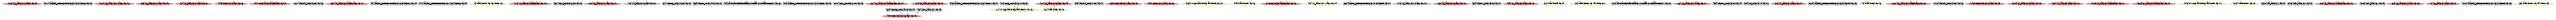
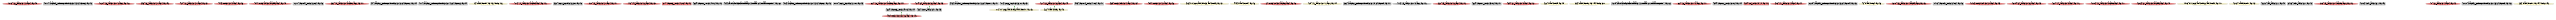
  digraph {
    node [fillcolor=lightcoral shape=ellipse style=filled]
    edge [color=forestgreen fontcolor=forestgreen style=dotted]
    n1 [label="[112/113]  %56 = load i32, i32* %j70, align 4, !dbg !1490"]
    n2 [fillcolor=grey label="[110/111]  %arrayidx84 = getelementptr inbounds i32, i32* %45, i64 %idxprom83, !dbg !1475" shape=rectangle]
    n3 [label="[106/107]  %53 = load i32**, i32*** %c, align 8, !dbg !1488"]
    n4 [label="[54/55]  %58 = load i32, i32* %j70, align 4, !dbg !1493"]
    n5 [label="[46/47]  %51 = load i32, i32* %j70, align 4, !dbg !1481"]
    n6 [label="[44/45]  store i32 0, i32* %k, align 4, !dbg !1465"]
    n7 [label="[40/41]  store i32 %add, i32* %arrayidx95, align 4, !dbg !1491"]
    n8 [fillcolor=grey label="[116/117]  %idxprom94 = zext i32 %56 to i64, !dbg !1488" shape=rectangle]
    n9 [label="[32/33]  %40 = load i32*, i32** %arrayidx78, align 8, !dbg !1471"]
    n10 [fillcolor=grey label="[8/9]  %arrayidx88 = getelementptr inbounds i32, i32* %50, i64 %idxprom87, !dbg !1479" shape=rectangle]
    n11 [fillcolor=grey label="[10/11]  %arrayidx86 = getelementptr inbounds i32*, i32** %48, i64 %idxprom85, !dbg !1479" shape=rectangle]
    n12 [fillcolor=lemonchiffon label="[2/3]  br label %for.cond74, !dbg !1485, !llvm.loop !1486"]
    n13 [label="[12/13]  %47 = load i32, i32* %arrayidx84, align 4, !dbg !1475"]
    n14 [fillcolor=grey label="[56/57]  %cmp72 = icmp ult i32 %36, 3000, !dbg !1460" shape=rectangle]
    n15 [label="[20/21]  %46 = load i32, i32* %j70, align 4, !dbg !1477"]
-   n16 [fillcolor=grey label="[14/15]  %49 = load i32, i32* %i66, align 4, !dbg !1480"]
-   n17 [fillcolor=grey label="[16/17]  %idxprom83 = zext i32 %46 to i64, !dbg !1475" shape=rectangle]
+   n16 [label="[14/15]  %49 = load i32, i32* %i66, align 4, !dbg !1480"]
+   n17 [label="[16/17]  %idxprom83 = zext i32 %46 to i64, !dbg !1475" shape=rectangle]
    n18 [fillcolor=grey label="[58/59]  %idxprom81 = zext i32 %44 to i64, !dbg !1475" shape=rectangle]
    n19 [fillcolor=grey label="[42/43]  call void @llvm.dbg.declare(metadata i32* %k, metadata !1619, metadata !DIExpression()), !dbg !1622" shape=rectangle]
    n20 [fillcolor=grey label="[24/25]  %arrayidx82 = getelementptr inbounds i32*, i32** %43, i64 %idxprom81, !dbg !1475" shape=rectangle]
    n21 [fillcolor=grey label="[100/101]  %cmp75 = icmp ult i32 %37, 1000, !dbg !1469" shape=rectangle]
    n22 [label="[80/81]  %50 = load i32*, i32** %arrayidx86, align 8, !dbg !1479"]
    n23 [fillcolor=grey label="[88/89]  %idxprom85 = zext i32 %49 to i64, !dbg !1479" shape=rectangle]
    n24 [fillcolor=grey label="[48/51]  %inc100 = add i32 %59, 1, !dbg !1498" shape=rectangle]
    n25 [label="[49/50]  store i32 %inc100, i32* %i66, align 4, !dbg !1498"]
    n26 [fillcolor=grey label="[34/35]  %arrayidx78 = getelementptr inbounds i32*, i32** %38, i64 %idxprom77, !dbg !1471" shape=rectangle]
    n27 [fillcolor=lemonchiffon label="[71/72]  br i1 %cmp68, label %for.body69, label %for.end101, !dbg !1452"]
    n28 [fillcolor=lemonchiffon label="[66/67]  br label %for.inc96, !dbg !1492"]
    n29 [fillcolor=grey label="[92/93]  %idxprom79 = zext i32 %41 to i64, !dbg !1471" shape=rectangle]
    n30 [label="[38/39]  store i32 %inc90, i32* %k, align 4, !dbg !1484"]
    n31 [label="[90/91]  store i32 0, i32* %j70, align 4, !dbg !1456"]
    n32 [fillcolor=lemonchiffon label="[52/53]  br i1 %cmp72, label %for.body73, label %for.end98, !dbg !1461"]
    n33 [fillcolor=lemonchiffon label="[94/95]  br label %for.cond74, !dbg !1466"]
    n34 [label="[6/7]  store i32 %mul, i32* %arrayidx88, align 4, !dbg !1482"]
    n35 [fillcolor=lemonchiffon label="[18/19]  %48 = load i32**, i32*** %c, align 8, !dbg !1479"]
    n36 [fillcolor=grey label="[82/83]  %arrayidx80 = getelementptr inbounds i32, i32* %40, i64 %idxprom79, !dbg !1471" shape=rectangle]
    n37 [fillcolor=grey label="[74/75]  %43 = load i32**, i32*** %b, align 8, !dbg !1475"]
    n38 [label="[36/37]  %39 = load i32, i32* %i66, align 4, !dbg !1473"]
    n39 [fillcolor=grey label="[68/69]  %idxprom77 = zext i32 %39 to i64, !dbg !1471" shape=rectangle]
    n40 [label="[96/97]  %37 = load i32, i32* %k, align 4, !dbg !1467"]
    n41 [fillcolor=lemonchiffon label="[86/87]  br label %for.inc99, !dbg !1497"]
    n42 [label="[76/77]  %35 = load i32, i32* %i66, align 4, !dbg !1449"]
    n43 [fillcolor=grey label="[70/73]  %cmp68 = icmp ult i32 %35, 100, !dbg !1451" shape=rectangle]
    n44 [fillcolor=lemonchiffon label="[84/85]  br label %for.cond67, !dbg !1499, !llvm.loop !1500"]
    n45 [fillcolor=grey label="[118/119]  call void @llvm.dbg.declare(metadata i32* %j70, metadata !1610, metadata !DIExpression()), !dbg !1613" shape=rectangle]
    n46 [label="[60/61]  %38 = load i32**, i32*** %a, align 8, !dbg !1471"]
    n47 [fillcolor=grey label="[98/99]  %idxprom87 = zext i32 %51 to i64, !dbg !1479" shape=rectangle]
-   n48 [fillcolor=grey label="[28/29]  %mul = mul i32 %42, %47, !dbg !1478" shape=rectangle]
+   n48 [label="[28/29]  %mul = mul i32 %42, %47, !dbg !1478" shape=rectangle]
    n49 [label="[30/31]  %41 = load i32, i32* %k, align 4, !dbg !1474"]
    n50 [fillcolor=grey label="[128/129]  %arrayidx95 = getelementptr inbounds i32, i32* %55, i64 %idxprom94, !dbg !1488" shape=rectangle]
    n51 [fillcolor=lemonchiffon label="[4/5]  br label %for.inc89, !dbg !1483"]
    n52 [label="[126/127]  %55 = load i32*, i32** %arrayidx93, align 8, !dbg !1488"]
    n53 [fillcolor=grey label="[114/115]  %idxprom92 = zext i32 %54 to i64, !dbg !1488" shape=rectangle]
    n54 [label="[124/125]  store i32 %inc97, i32* %j70, align 4, !dbg !1493"]
    n55 [label="[108/109]  %54 = load i32, i32* %i66, align 4, !dbg !1489"]
    n56 [label="[26/27]  %44 = load i32, i32* %k, align 4, !dbg !1476"]
    n57 [label="[102/103]  %42 = load i32, i32* %arrayidx80, align 4, !dbg !1471"]
    n58 [label="[132/133]  %57 = load i32, i32* %arrayidx95, align 4, !dbg !1491"]
    n59 [fillcolor=lemonchiffon label="[104/105]  br i1 %cmp75, label %for.body76, label %for.end91, !dbg !1470"]
    n60 [fillcolor=lemonchiffon label="[130/131]  br label %for.cond71, !dbg !1457"]
    n61 [fillcolor=grey label="[136/137]  %add = add i32 %57, 1, !dbg !1491" shape=rectangle]
    n62 [fillcolor=grey label="[134/135]  %inc90 = add i32 %52, 1, !dbg !1484" shape=rectangle]
    n63 [label="[22/23]  %45 = load i32*, i32** %arrayidx82, align 8, !dbg !1475"]
    n64 [fillcolor=grey label="[122/123]  %inc97 = add i32 %58, 1, !dbg !1493" shape=rectangle]
-   n65 [label="[62/63]  %36 = load i32, i32* %j70, align 4, !dbg !1458"]
    n66 [label="[0/1]  %52 = load i32, i32* %k, align 4, !dbg !1484"]
    n67 [label="[78/79]  %59 = load i32, i32* %i66, align 4, !dbg !1498"]
    n68 [fillcolor=grey label="[120/121]  %arrayidx93 = getelementptr inbounds i32*, i32** %53, i64 %idxprom92, !dbg !1488" shape=rectangle]
    n69 [fillcolor=lemonchiffon label="[64/65]  br label %for.cond71, !dbg !1494, !llvm.loop !1495"]
-   n24 -> n25 [label=T]
+   n23 -> n25 [label=T]
    n42 -> n28 [label=T]
    n43 -> n27 [label=T]
    n67 -> n24 [label=T]
  }
